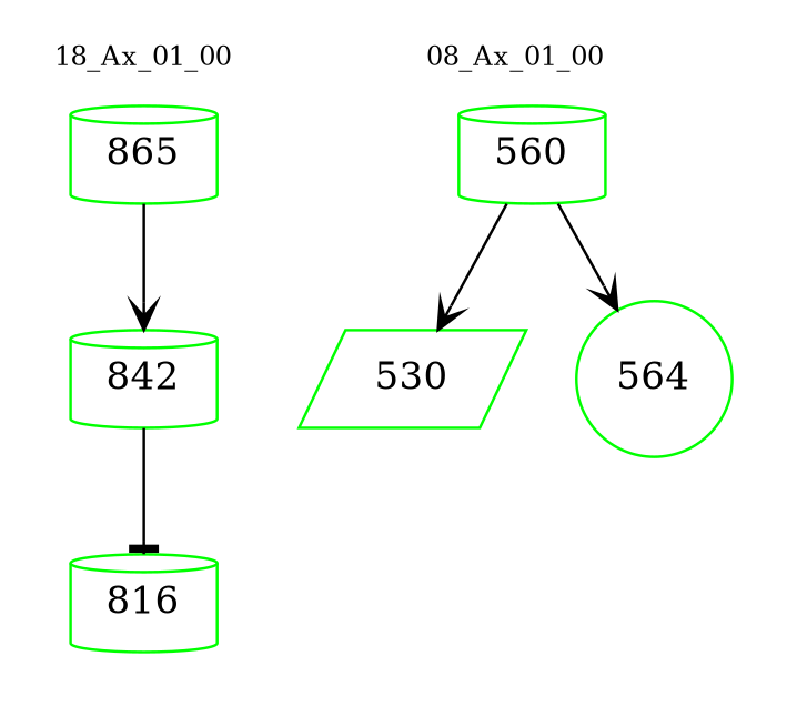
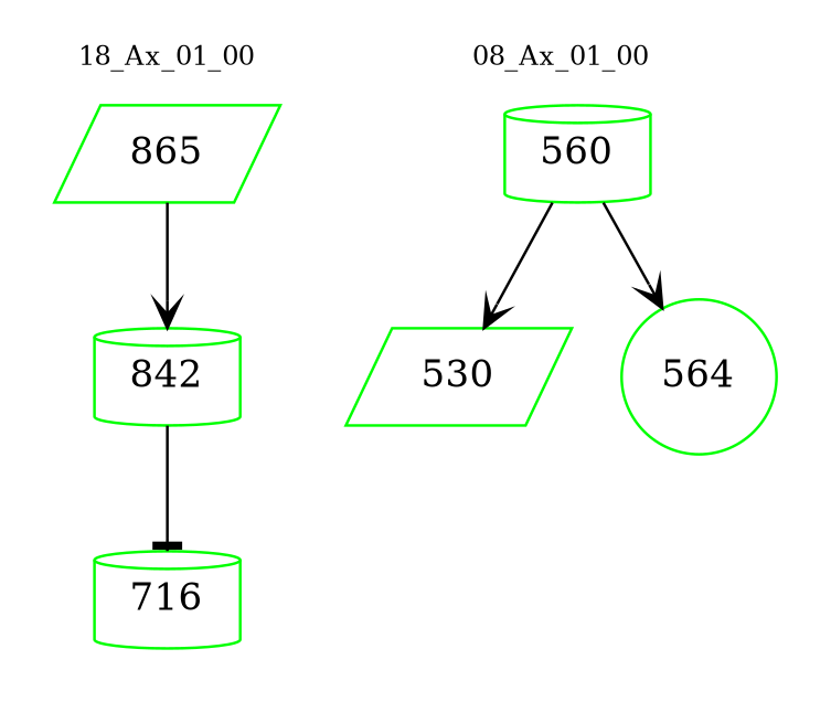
  digraph {
    node [color=green shape=cylinder]
    edge [arrowhead=vee color=black]
    n1 [label=842]
-   n2 [label=816]
-   n3 [label=865]
+   n2 [label=716]
+   n3 [label=865 shape=parallelogram]
    n4 [label=560]
    n5 [label=530 shape=parallelogram]
    n6 [label=564 shape=circle]
    subgraph cluster_1 {
      color=white
      fontsize=10
      label="18_Ax_01_00"
      n1
      n2
      n3
    }
    subgraph cluster_2 {
      color=white
      fontsize=10
      label="08_Ax_01_00"
      n4
      n5
      n6
    }
    n1 -> n2 [arrowhead=tee]
    n3 -> n1
    n4 -> n5
    n4 -> n6
  }
